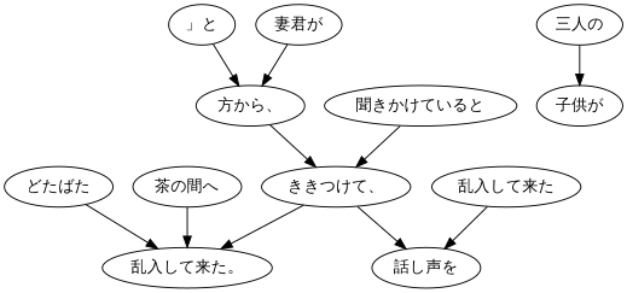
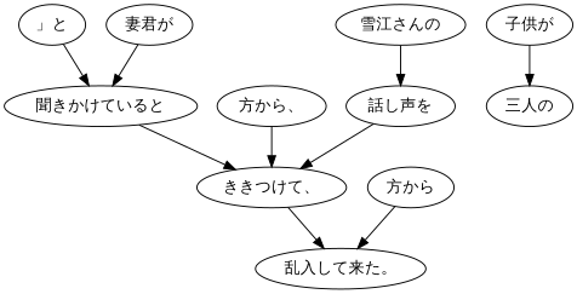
  digraph {
    n1 [label="」と"]
    n2 [label="聞きかけていると"]
    n3 [label="ききつけて、"]
    n4 [label="妻君が"]
    n5 [label="乱入して来た。"]
    n6 [label="方から、"]
-   n7 [label="乱入して来た"]
+   n7 [label="雪江さんの"]
    n8 [label="話し声を"]
    n9 [label="三人の"]
    n10 [label="子供が"]
-   n11 [label="どたばた"]
-   n12 [label="茶の間へ"]
-   n1 -> n6
+   n11 [label="方から"]
+   n1 -> n2
    n2 -> n3
    n3 -> n5
-   n4 -> n6
+   n4 -> n2
    n6 -> n3
    n7 -> n8
-   n3 -> n8
-   n9 -> n10
+   n8 -> n3
+   n10 -> n9
    n11 -> n5
-   n12 -> n5
  }
